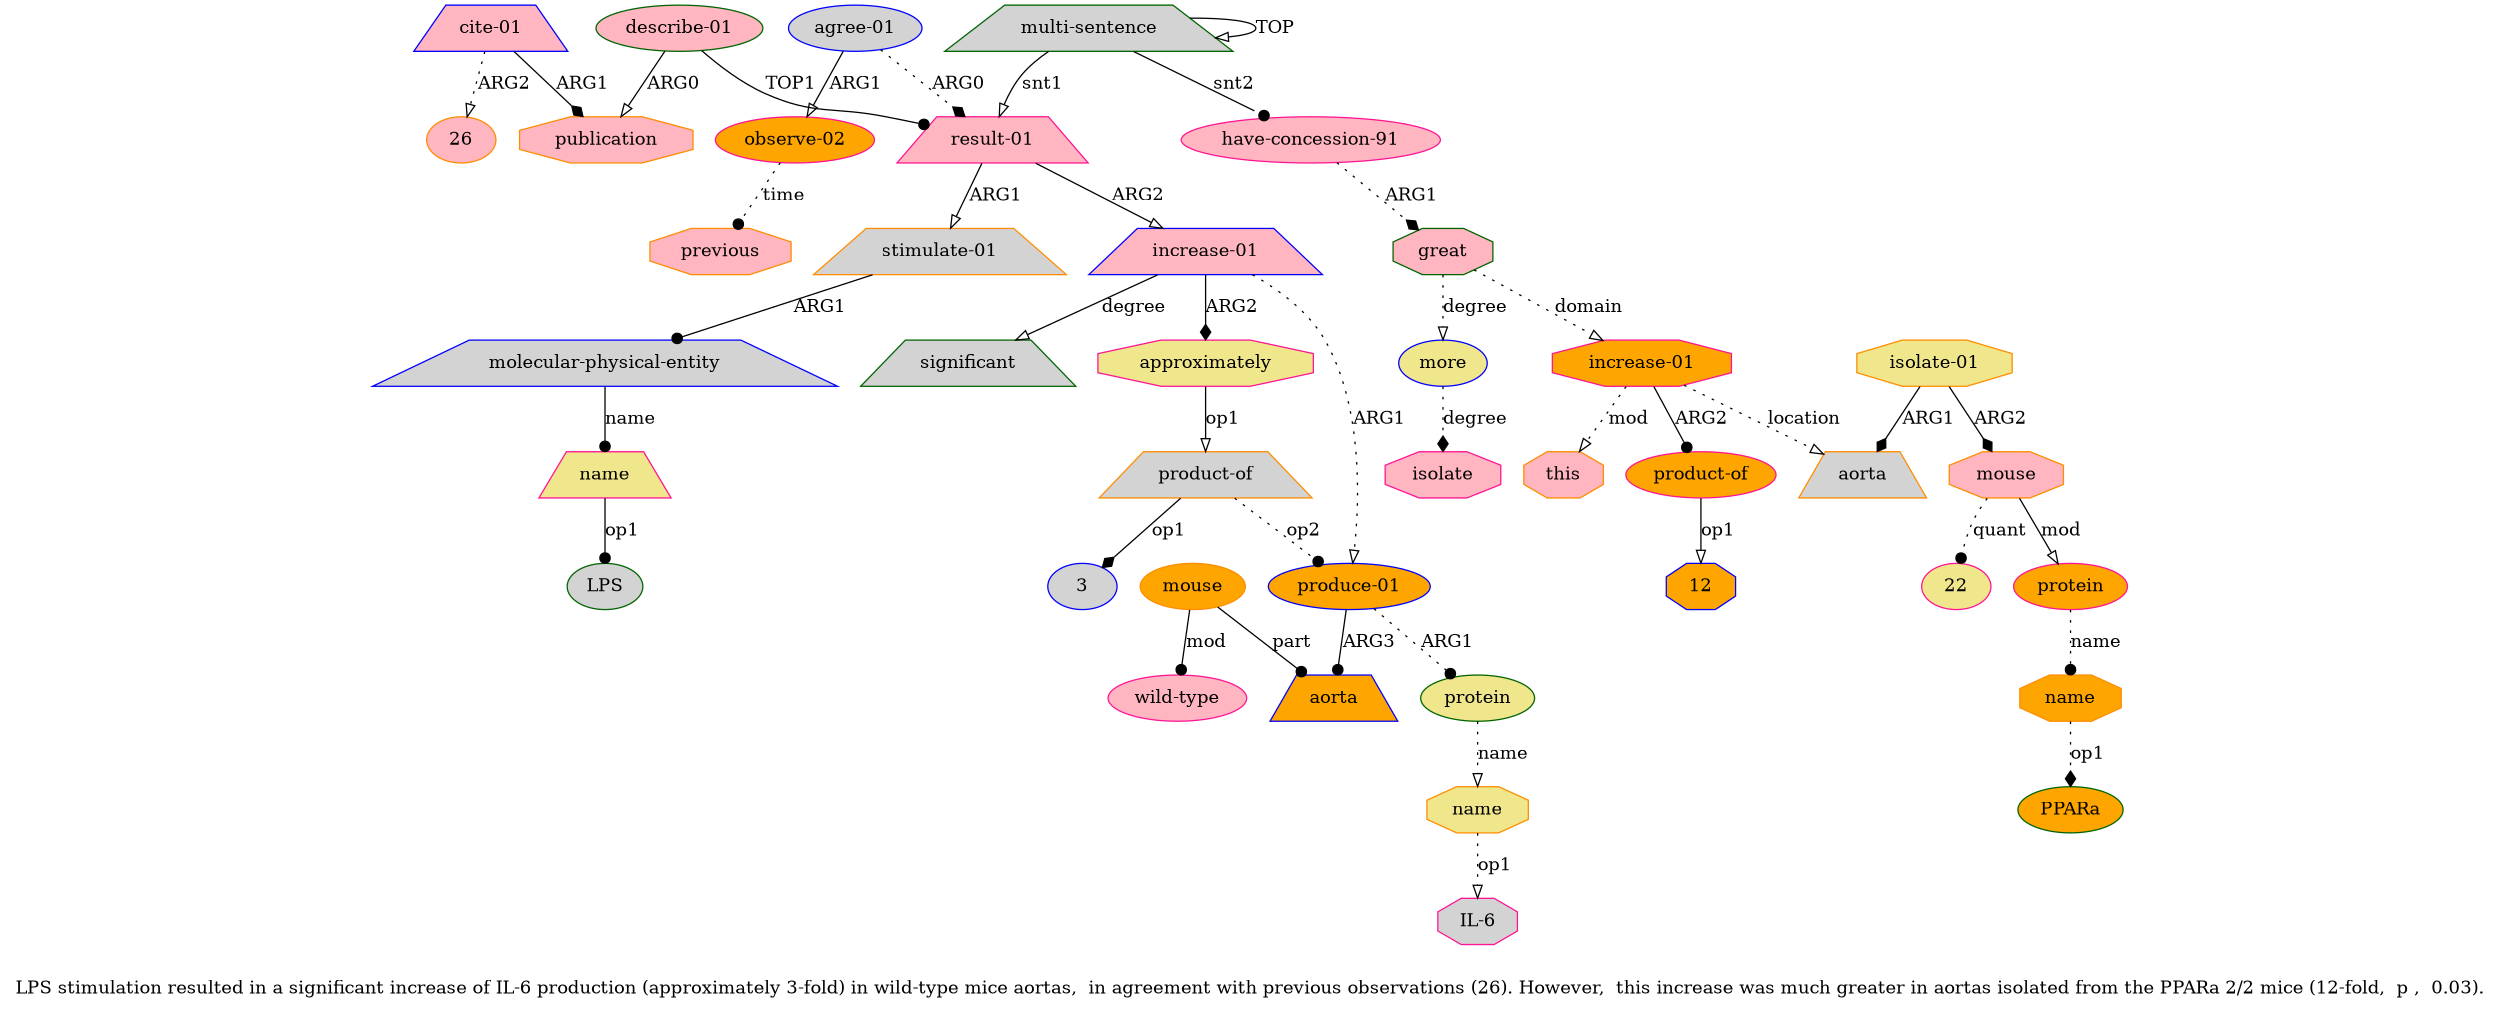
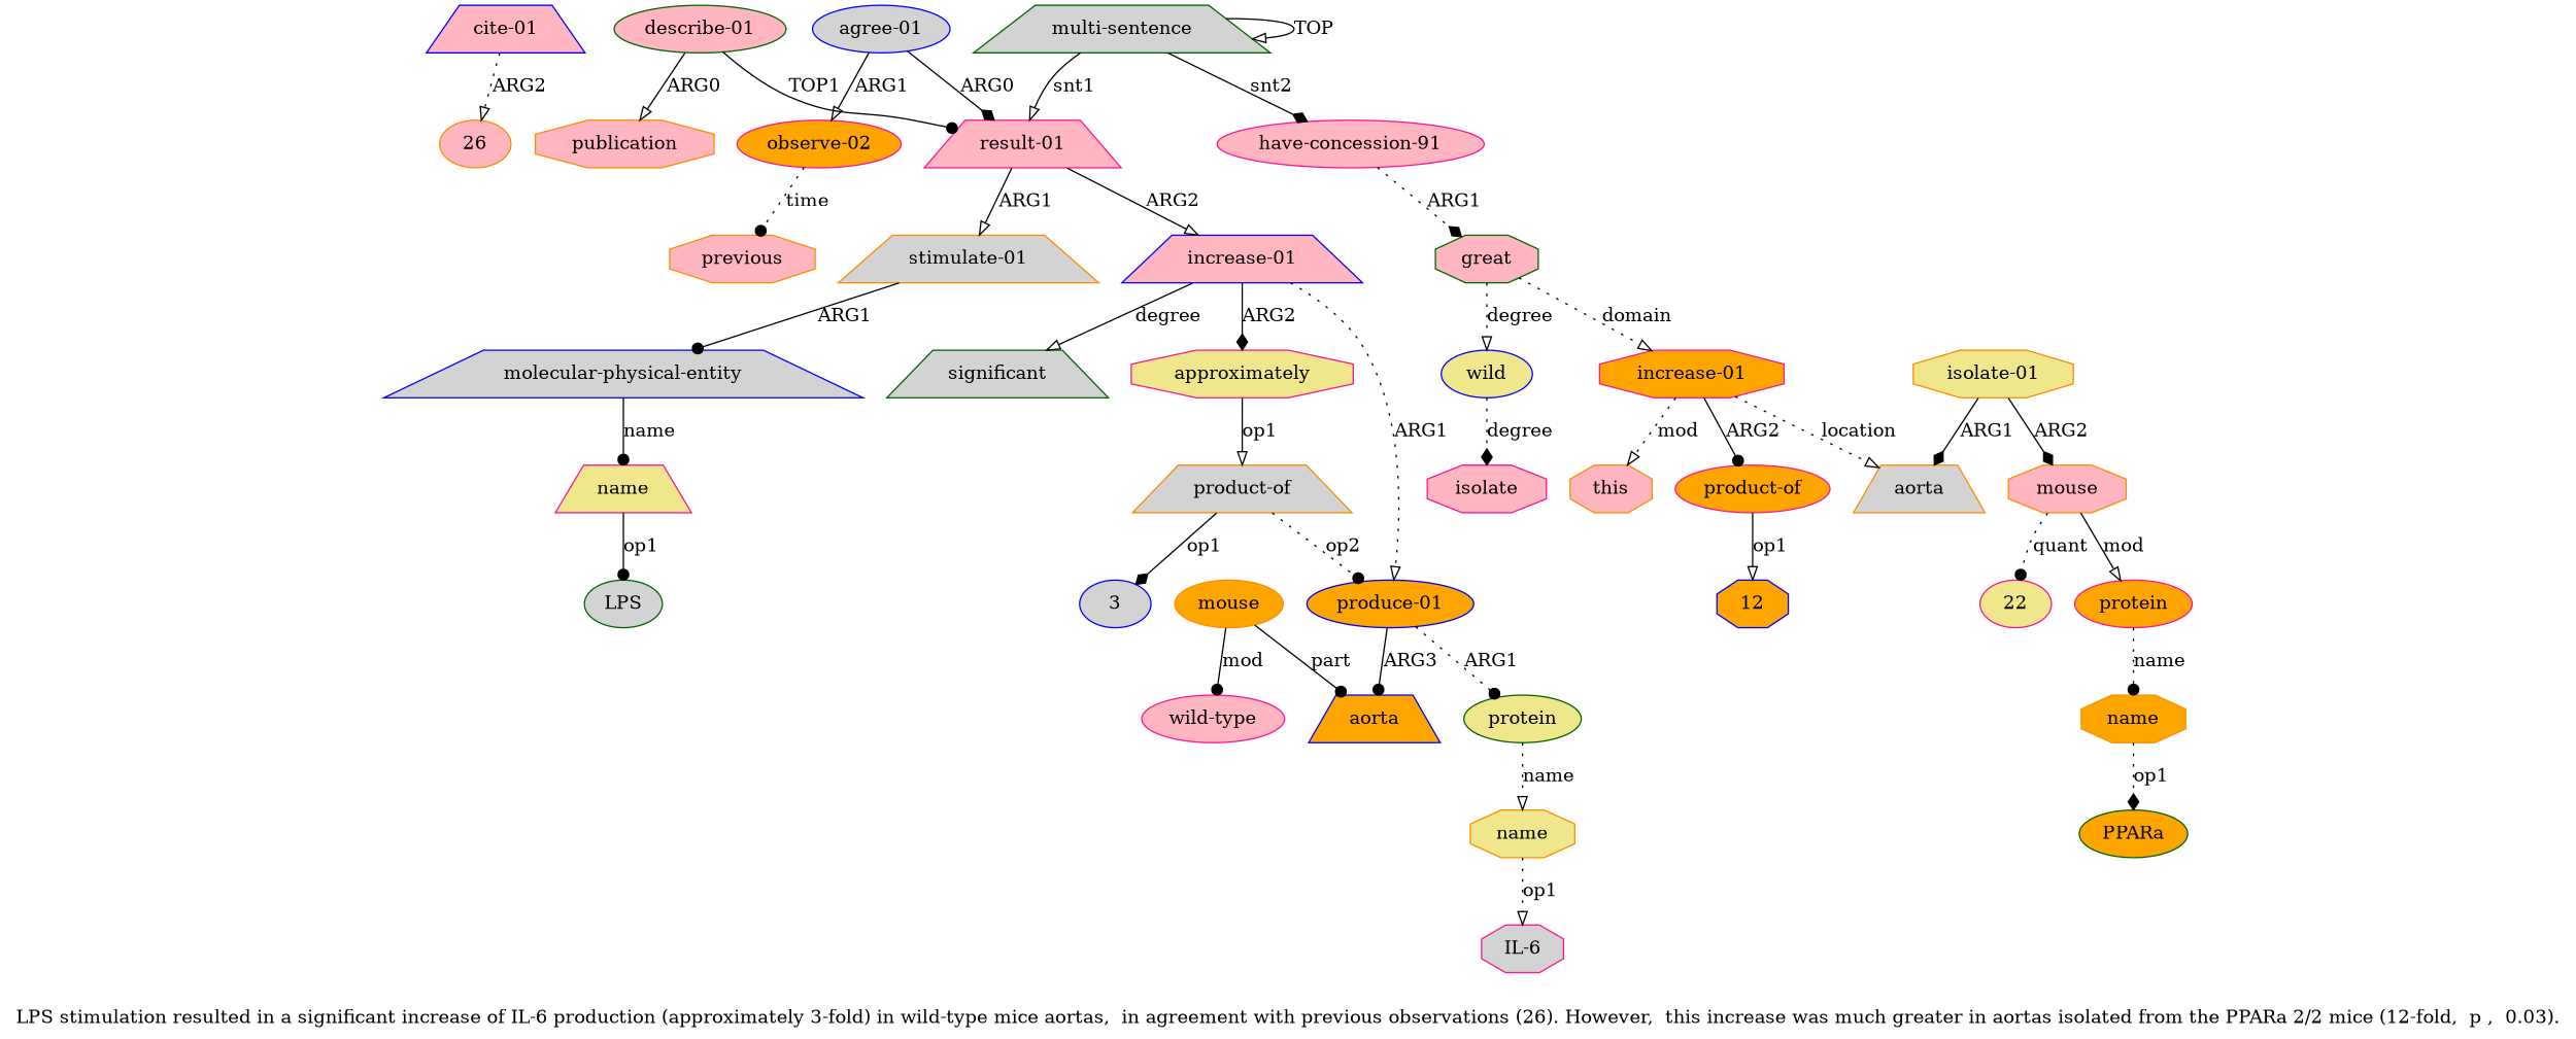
  digraph {
    label="LPS stimulation resulted in a significant increase of IL-6 production (approximately 3-fold) in wild-type mice aortas,  in agreement with previous observations (26). However,  this increase was much greater in aortas isolated from the PPARa 2/2 mice (12-fold,  p ,  0.03)."
    node [color=darkorange fillcolor=lightpink gold_ind=-1 gold_label=name shape=ellipse style=filled test_ind=-1 test_label=name]
    edge [arrowhead=onormal color=black gold_label=ARG1 style=solid test_label=ARG1]
    n1 [color=blue gold_ind=20 gold_label="cite-01" label="cite-01" shape=trapezium test_ind=20 test_label="cite-01"]
    n2 [gold_label=26 label=26 test_label=26]
    n3 [gold_ind=19 gold_label=publication label=publication shape=octagon test_ind=19 test_label=publication]
    n4 [color=deeppink gold_ind=21 gold_label="have-concession-91" label="have-concession-91" test_ind=21 test_label="have-concession-91"]
    n5 [color=darkgreen gold_ind=22 gold_label=great label=great shape=octagon test_ind=22 test_label=great]
-   n6 [color=blue fillcolor=khaki gold_ind=23 gold_label=more label=more test_ind=23 test_label=more]
+   n6 [color=blue fillcolor=khaki gold_ind=23 gold_label=more label=wild test_ind=23 test_label=more]
    n7 [color=deeppink fillcolor=orange gold_ind=25 gold_label="increase-01" label="increase-01" shape=octagon test_ind=25 test_label="increase-01"]
    n8 [color=deeppink gold_ind=24 gold_label=much label=isolate shape=octagon test_ind=24 test_label=much]
    n9 [color=deeppink fillcolor=orange gold_ind=26 gold_label="product-of" label="product-of" test_ind=26 test_label="product-of"]
    n10 [fillcolor=lightgrey gold_ind=27 gold_label=aorta label=aorta shape=trapezium test_ind=27 test_label=aorta]
    n11 [gold_ind=32 gold_label=this label=this shape=octagon test_ind=32 test_label=this]
    n12 [color=blue fillcolor=orange gold_label=12 label=12 shape=octagon test_label=12]
    n13 [fillcolor=khaki gold_ind=28 gold_label="isolate-01" label="isolate-01" shape=octagon test_ind=28 test_label="isolate-01"]
    n14 [gold_ind=29 gold_label=mouse label=mouse shape=octagon test_ind=29 test_label=mouse]
    n15 [color=deeppink fillcolor=orange gold_ind=30 gold_label=protein label=protein test_ind=30 test_label=protein]
    n16 [color=deeppink fillcolor=khaki gold_label=22 label=22 test_label=22]
    n17 [fillcolor=orange gold_ind=31 label=name shape=octagon test_ind=31]
    n18 [color=darkgreen fillcolor=orange gold_label=PPARa label=PPARa test_label=PPARa]
    n19 [color=deeppink fillcolor=lightgrey gold_label="IL-6" label="IL-6" shape=octagon test_label="IL-6"]
    n20 [color=blue fillcolor=lightgrey gold_ind=15 gold_label="agree-01" label="agree-01" test_ind=15 test_label="agree-01"]
    n21 [color=deeppink fillcolor=orange gold_ind=16 gold_label="observe-02" label="observe-02" test_ind=16 test_label="observe-02"]
    n22 [color=deeppink gold_ind=1 gold_label="result-01" label="result-01" shape=trapezium test_ind=1 test_label="result-01"]
    n23 [gold_ind=17 gold_label=previous label=previous shape=octagon test_ind=17 test_label=previous]
    n24 [fillcolor=lightgrey gold_ind=2 gold_label="stimulate-01" label="stimulate-01" shape=trapezium test_ind=2 test_label="stimulate-01"]
    n25 [color=blue gold_ind=5 gold_label="increase-01" label="increase-01" shape=trapezium test_ind=5 test_label="increase-01"]
    n26 [color=blue fillcolor=lightgrey gold_ind=3 gold_label="molecular-physical-entity" label="molecular-physical-entity" shape=trapezium test_ind=3 test_label="molecular-physical-entity"]
    n27 [color=darkgreen fillcolor=lightgrey gold_ind=14 gold_label=significant label=significant shape=trapezium test_ind=14 test_label=significant]
    n28 [color=blue fillcolor=orange gold_ind=6 gold_label="produce-01" label="produce-01" test_ind=6 test_label="produce-01"]
    n29 [color=deeppink fillcolor=khaki gold_ind=12 gold_label=approximately label=approximately shape=octagon test_ind=12 test_label=approximately]
    n30 [color=deeppink gold_ind=11 gold_label="wild-type" label="wild-type" test_ind=11 test_label="wild-type"]
    n31 [fillcolor=orange gold_ind=10 gold_label=mouse label=mouse test_ind=10 test_label=mouse]
    n32 [color=blue fillcolor=orange gold_ind=9 gold_label=aorta label=aorta shape=trapezium test_ind=9 test_label=aorta]
    n33 [fillcolor=lightgrey gold_ind=13 gold_label="product-of" label="product-of" shape=trapezium test_ind=13 test_label="product-of"]
    n34 [color=blue fillcolor=lightgrey gold_label=3 label=3 test_label=3]
    n35 [color=darkgreen fillcolor=khaki gold_ind=7 gold_label=protein label=protein test_ind=7 test_label=protein]
    n36 [fillcolor=khaki gold_ind=8 label=name shape=octagon test_ind=8]
    n37 [color=darkgreen gold_ind=18 gold_label="describe-01" label="describe-01" test_ind=18 test_label="describe-01"]
    n38 [color=deeppink fillcolor=khaki gold_ind=4 label=name shape=trapezium test_ind=4]
    n39 [color=darkgreen fillcolor=lightgrey gold_ind=0 gold_label="multi-sentence" label="multi-sentence" shape=trapezium test_ind=0 test_label="multi-sentence"]
    n40 [color=darkgreen fillcolor=lightgrey gold_label=LPS label=LPS test_label=LPS]
    n1 -> n2 [gold_label=ARG2 label=ARG2 style=dotted test_label=ARG2]
-   n1 -> n3 [arrowhead=diamond label=ARG1]
    n4 -> n5 [arrowhead=diamond label=ARG1 style=dotted]
    n5 -> n6 [gold_label=degree label=degree style=dotted test_label=degree]
    n5 -> n7 [gold_label=domain label=domain style=dotted test_label=domain]
    n6 -> n8 [arrowhead=diamond gold_label=degree label=degree style=dotted test_label=degree]
    n7 -> n9 [arrowhead=dot gold_label=ARG2 label=ARG2 test_label=ARG2]
    n7 -> n10 [gold_label=location label=location style=dotted test_label=location]
    n7 -> n11 [gold_label=mod label=mod style=dotted test_label=mod]
    n9 -> n12 [gold_label=op1 label=op1 test_label=op1]
    n13 -> n10 [arrowhead=diamond label=ARG1]
    n13 -> n14 [arrowhead=diamond gold_label=ARG2 label=ARG2 test_label=ARG2]
    n14 -> n15 [gold_label=mod label=mod test_label=mod]
    n14 -> n16 [arrowhead=dot gold_label=quant label=quant style=dotted test_label=quant]
    n15 -> n17 [arrowhead=dot gold_label=name label=name style=dotted test_label=name]
    n17 -> n18 [arrowhead=diamond gold_label=op1 label=op1 style=dotted test_label=op1]
    n20 -> n21 [label=ARG1]
-   n20 -> n22 [arrowhead=diamond gold_label=ARG0 label=ARG0 style=dotted test_label=ARG0]
+   n20 -> n22 [arrowhead=diamond gold_label=ARG0 label=ARG0 test_label=ARG0]
    n21 -> n23 [arrowhead=dot gold_label=time label=time style=dotted test_label=time]
    n22 -> n24 [label=ARG1]
    n22 -> n25 [gold_label=ARG2 label=ARG2 test_label=ARG2]
    n24 -> n26 [arrowhead=dot label=ARG1]
    n25 -> n27 [gold_label=degree label=degree test_label=degree]
    n25 -> n28 [label=ARG1 style=dotted]
    n25 -> n29 [arrowhead=diamond gold_label=ARG2 label=ARG2 test_label=ARG2]
    n26 -> n38 [arrowhead=dot gold_label=name label=name test_label=name]
    n28 -> n32 [arrowhead=dot gold_label=ARG3 label=ARG3 test_label=ARG3]
    n28 -> n35 [arrowhead=dot label=ARG1 style=dotted]
    n29 -> n33 [gold_label=op1 label=op1 test_label=op1]
    n31 -> n30 [arrowhead=dot gold_label=mod label=mod test_label=mod]
    n31 -> n32 [arrowhead=dot gold_label=part label=part test_label=part]
    n33 -> n28 [arrowhead=dot gold_label=op2 label=op2 style=dotted test_label=op2]
    n33 -> n34 [arrowhead=diamond gold_label=op1 label=op1 test_label=op1]
    n35 -> n36 [gold_label=name label=name style=dotted test_label=name]
    n36 -> n19 [gold_label=op1 label=op1 style=dotted test_label=op1]
    n37 -> n3 [gold_label=ARG0 label=ARG0 test_label=ARG0]
    n37 -> n22 [arrowhead=dot label=TOP1]
    n38 -> n40 [arrowhead=dot gold_label=op1 label=op1 test_label=op1]
-   n39 -> n4 [arrowhead=dot gold_label=snt2 label=snt2 test_label=snt2]
+   n39 -> n4 [arrowhead=diamond gold_label=snt2 label=snt2 test_label=snt2]
    n39 -> n22 [gold_label=snt1 label=snt1 test_label=snt1]
    n39 -> n39 [gold_label=TOP label=TOP test_label=TOP]
  }
